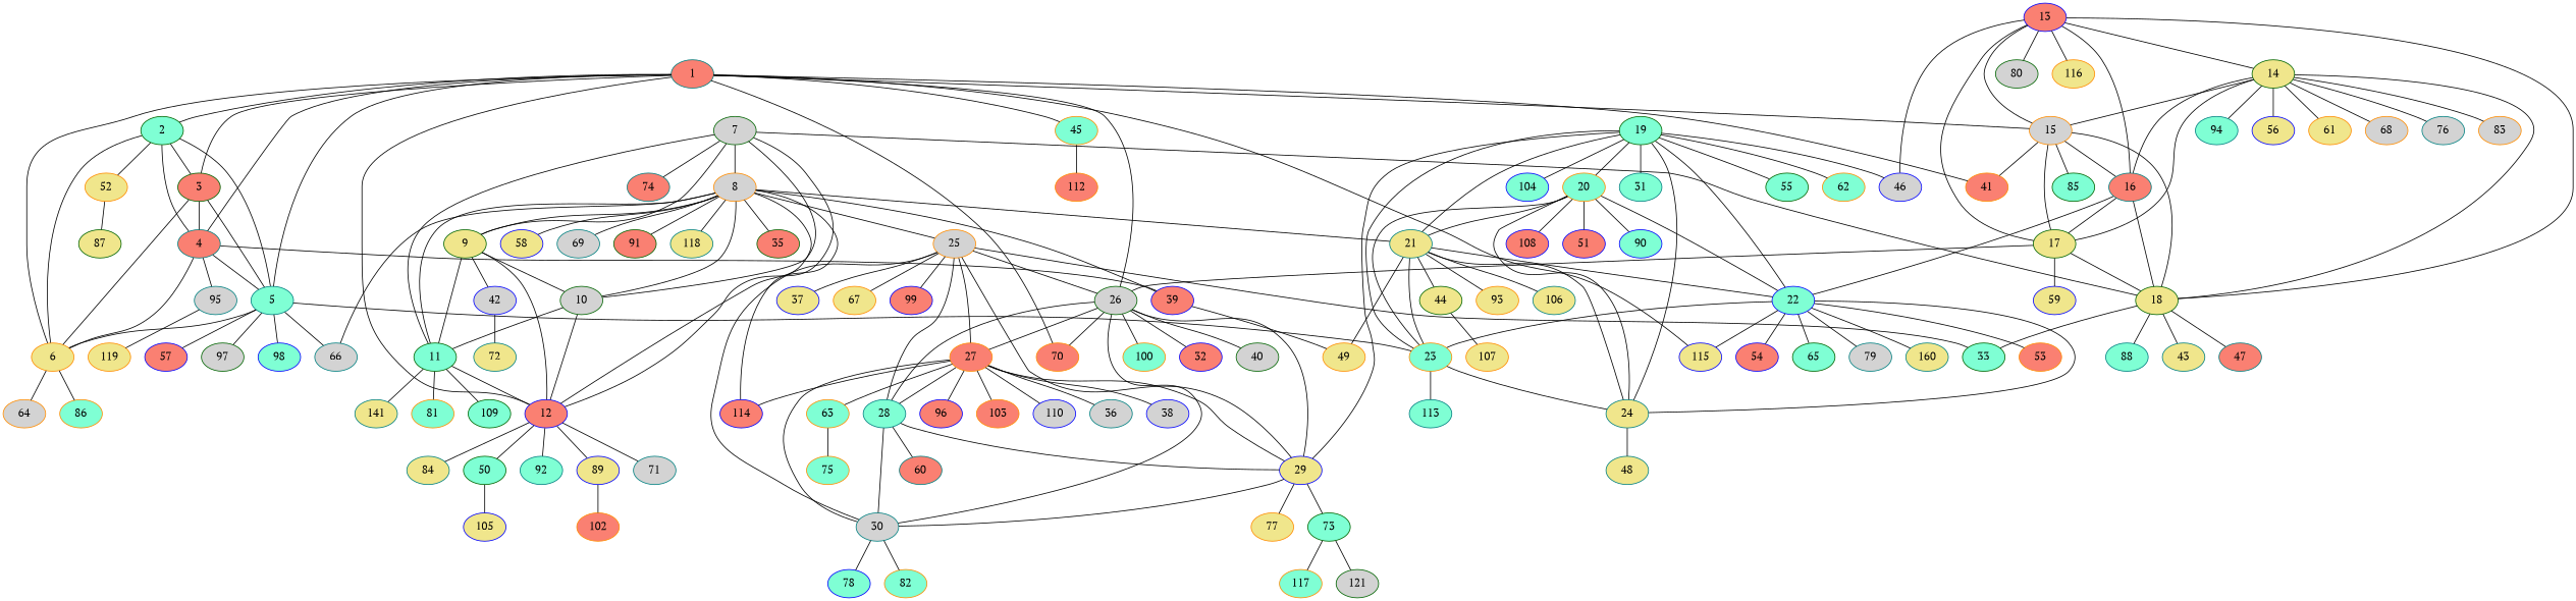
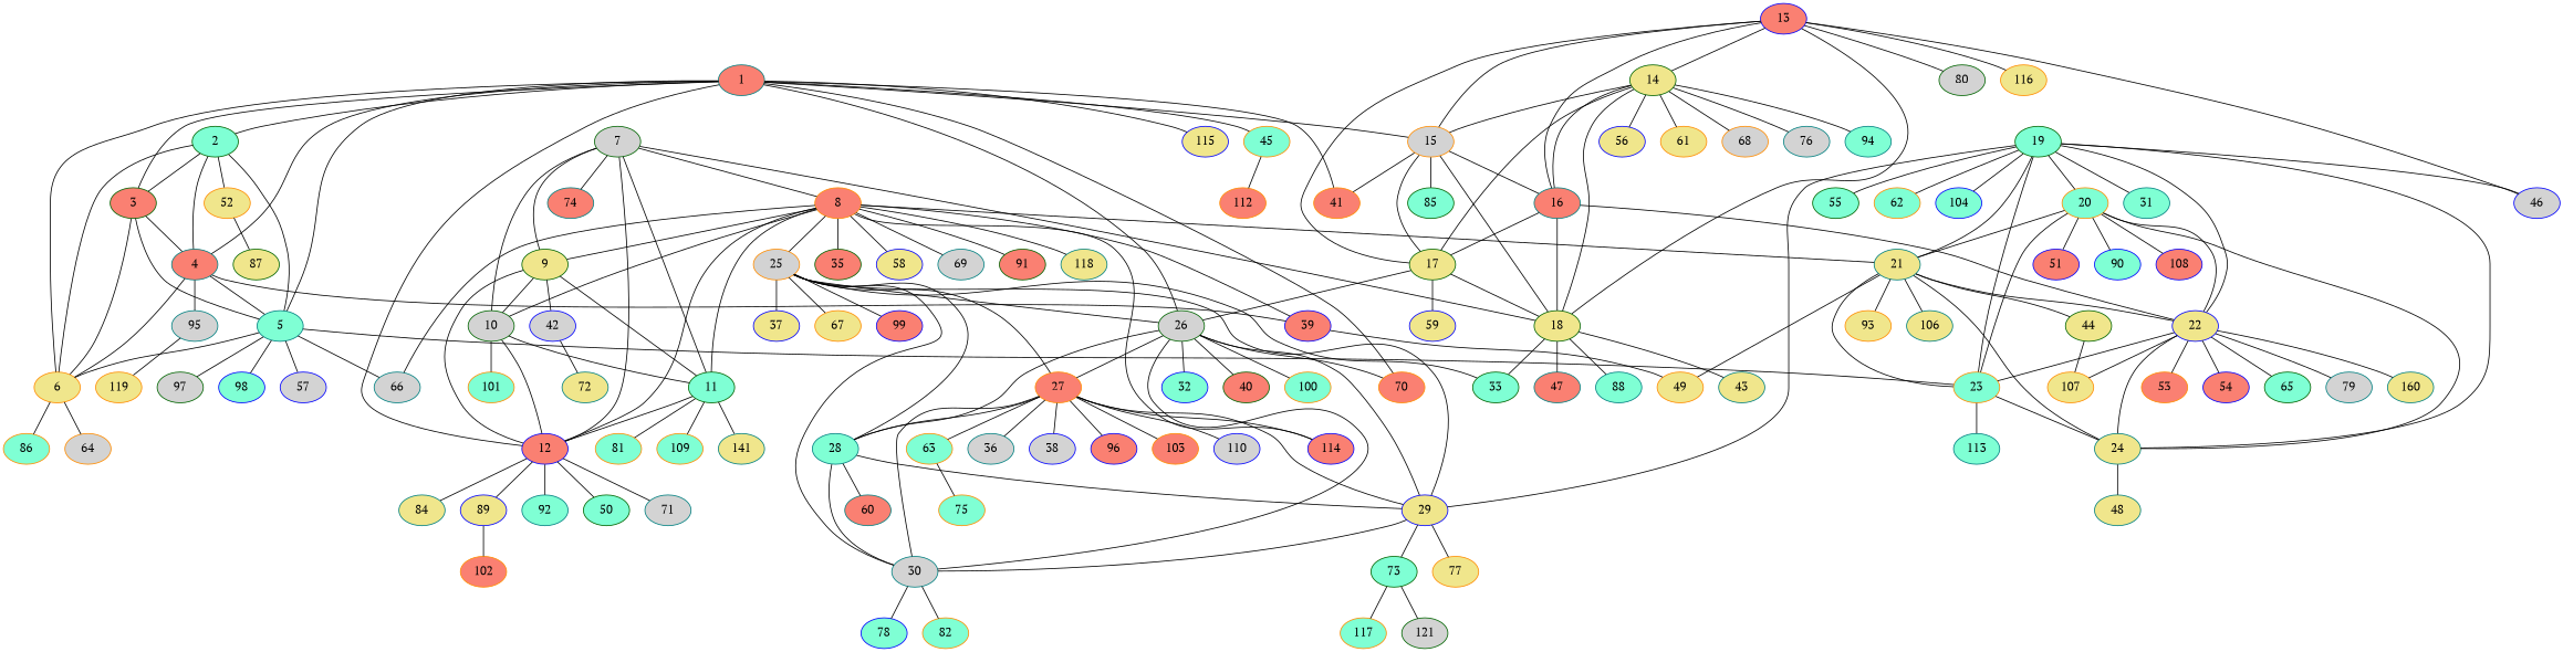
  graph {
    fontname="PT Serif"
    node [color=darkorange fillcolor=khaki fontname="PT Serif" style=filled]
    edge [fontname="PT Serif"]
    1 [color=teal fillcolor=salmon]
    2 [color=darkgreen fillcolor=aquamarine]
    3 [color=darkgreen fillcolor=salmon]
    4 [color=teal fillcolor=salmon]
    5 [color=teal fillcolor=aquamarine]
    6
    12 [color=blue fillcolor=salmon]
    15 [fillcolor=lightgrey]
    26 [color=darkgreen fillcolor=lightgrey]
    41 [fillcolor=salmon]
    45 [fillcolor=aquamarine]
    70 [fillcolor=salmon]
    115 [color=blue]
    52
    39 [color=blue fillcolor=salmon]
    95 [color=teal fillcolor=lightgrey]
    23 [fillcolor=aquamarine]
-   57 [color=blue fillcolor=salmon]
+   57 [color=blue fillcolor=lightgrey]
    66 [color=teal fillcolor=lightgrey]
    97 [color=darkgreen fillcolor=lightgrey]
    98 [color=blue fillcolor=aquamarine]
    64 [fillcolor=lightgrey]
    86 [fillcolor=aquamarine]
    50 [color=darkgreen fillcolor=aquamarine]
    71 [color=teal fillcolor=lightgrey]
    84 [color=teal]
    89 [color=blue]
    92 [color=teal fillcolor=aquamarine]
    18 [color=darkgreen]
    16 [color=teal fillcolor=salmon]
    17 [color=darkgreen]
    85 [color=darkgreen fillcolor=aquamarine]
    29 [color=blue]
    27 [fillcolor=salmon]
    28 [color=teal fillcolor=aquamarine]
    30 [color=teal fillcolor=lightgrey]
-   32 [color=blue fillcolor=salmon]
-   40 [color=darkgreen fillcolor=lightgrey]
+   32 [color=blue fillcolor=aquamarine]
+   40 [color=darkgreen fillcolor=salmon]
    100 [fillcolor=aquamarine]
    112 [fillcolor=salmon]
    87 [color=darkgreen]
    49
    119
    24 [color=teal]
    113 [color=teal fillcolor=aquamarine]
    7 [color=darkgreen fillcolor=lightgrey]
-   8 [fillcolor=lightgrey]
+   8 [fillcolor=salmon]
    9 [color=darkgreen]
    10 [color=darkgreen fillcolor=lightgrey]
    11 [color=darkgreen fillcolor=aquamarine]
    74 [color=teal fillcolor=salmon]
    21 [color=teal]
    25 [fillcolor=lightgrey]
    35 [color=darkgreen fillcolor=salmon]
    58 [color=blue]
    69 [color=teal fillcolor=lightgrey]
    91 [color=darkgreen fillcolor=salmon]
    114 [color=blue fillcolor=salmon]
    118 [color=teal]
    42 [color=blue fillcolor=lightgrey]
+   101 [fillcolor=aquamarine]
    81 [fillcolor=aquamarine]
-   109 [color=darkgreen fillcolor=aquamarine]
+   109 [fillcolor=aquamarine]
    n64 [color=teal label=141]
    33 [color=darkgreen fillcolor=aquamarine]
    43 [color=teal]
    47 [color=teal fillcolor=salmon]
    88 [color=teal fillcolor=aquamarine]
-   22 [color=blue fillcolor=aquamarine]
+   22 [color=blue]
    44 [color=darkgreen]
    93
    106 [color=teal]
    37 [color=blue]
    67
    99 [color=blue fillcolor=salmon]
    72 [color=teal]
-   105 [color=blue]
    102 [fillcolor=salmon]
    13 [color=blue fillcolor=salmon]
    14 [color=darkgreen]
    46 [color=blue fillcolor=lightgrey]
    80 [color=darkgreen fillcolor=lightgrey]
    116
    56 [color=blue]
    61
    68 [fillcolor=lightgrey]
    76 [color=teal fillcolor=lightgrey]
-   83 [fillcolor=lightgrey]
    94 [color=teal fillcolor=aquamarine]
    59 [color=blue]
    53 [fillcolor=salmon]
    54 [color=blue fillcolor=salmon]
    65 [color=darkgreen fillcolor=aquamarine]
    79 [color=teal fillcolor=lightgrey]
    n95 [color=teal label=160]
    19 [color=darkgreen fillcolor=aquamarine]
    20 [fillcolor=aquamarine]
    31 [color=teal fillcolor=aquamarine]
    55 [color=darkgreen fillcolor=aquamarine]
    62 [fillcolor=aquamarine]
    104 [color=blue fillcolor=aquamarine]
    51 [color=blue fillcolor=salmon]
    90 [color=blue fillcolor=aquamarine]
    108 [color=blue fillcolor=salmon]
    48 [color=teal]
    73 [color=darkgreen fillcolor=aquamarine]
    77
    107
    36 [color=teal fillcolor=lightgrey]
    38 [color=blue fillcolor=lightgrey]
    63 [fillcolor=aquamarine]
    96 [color=blue fillcolor=salmon]
    103 [fillcolor=salmon]
    110 [color=blue fillcolor=lightgrey]
    60 [color=teal fillcolor=salmon]
    78 [color=blue fillcolor=aquamarine]
    82 [fillcolor=aquamarine]
    75 [fillcolor=aquamarine]
    117 [fillcolor=aquamarine]
    121 [color=darkgreen fillcolor=lightgrey]
    1 -- 2
    1 -- 3
    1 -- 4
    1 -- 5
    1 -- 6
    1 -- 12
    1 -- 15
    1 -- 26
    1 -- 41
    1 -- 45
    1 -- 70
    1 -- 115
    2 -- 3
    2 -- 4
    2 -- 5
    2 -- 6
    2 -- 52
    3 -- 4
    3 -- 5
    3 -- 6
    4 -- 5
    4 -- 6
    4 -- 39
    4 -- 95
    5 -- 6
    5 -- 23
    5 -- 57
    5 -- 66
    5 -- 97
    5 -- 98
    6 -- 64
    6 -- 86
    12 -- 50
    12 -- 71
    12 -- 84
    12 -- 89
    12 -- 92
    15 -- 41
    15 -- 18
    15 -- 16
    15 -- 17
    15 -- 85
    26 -- 70
    26 -- 29
    26 -- 27
    26 -- 28
    26 -- 30
    26 -- 32
    26 -- 40
    26 -- 100
    45 -- 112
    52 -- 87
    39 -- 49
    95 -- 119
    23 -- 24
    23 -- 113
-   50 -- 105
    89 -- 102
    18 -- 33
    18 -- 43
    18 -- 47
    18 -- 88
    16 -- 18
    16 -- 17
    16 -- 22
    17 -- 26
    17 -- 18
    17 -- 59
    29 -- 30
    29 -- 73
    29 -- 77
    27 -- 29
    27 -- 28
    27 -- 30
    27 -- 114
    27 -- 36
    27 -- 38
    27 -- 63
    27 -- 96
    27 -- 103
    27 -- 110
    28 -- 29
    28 -- 30
    28 -- 60
    30 -- 78
    30 -- 82
    24 -- 48
    7 -- 12
    7 -- 18
    7 -- 8
    7 -- 9
    7 -- 10
    7 -- 11
    7 -- 74
    8 -- 12
    8 -- 39
    8 -- 66
    8 -- 9
    8 -- 10
    8 -- 11
    8 -- 21
    8 -- 25
    8 -- 35
    8 -- 58
    8 -- 69
    8 -- 91
    8 -- 114
    8 -- 118
    9 -- 12
    9 -- 10
    9 -- 11
    9 -- 42
    10 -- 12
    10 -- 11
+   10 -- 101
    11 -- 12
    11 -- 81
    11 -- 109
    11 -- n64
    21 -- 23
    21 -- 49
    21 -- 24
    21 -- 22
    21 -- 44
    21 -- 93
    21 -- 106
    25 -- 26
    25 -- 29
    25 -- 27
    25 -- 28
    25 -- 30
    25 -- 33
    25 -- 37
    25 -- 67
    25 -- 99
    42 -- 72
-   22 -- 115
+   22 -- 107
    22 -- 23
    22 -- 24
    22 -- 53
    22 -- 54
    22 -- 65
    22 -- 79
    22 -- n95
    44 -- 107
    13 -- 15
    13 -- 18
    13 -- 16
    13 -- 17
    13 -- 14
    13 -- 46
    13 -- 80
    13 -- 116
    14 -- 15
    14 -- 18
    14 -- 16
    14 -- 17
    14 -- 56
    14 -- 61
    14 -- 68
    14 -- 76
-   14 -- 83
    14 -- 94
    19 -- 23
    19 -- 29
    19 -- 24
    19 -- 21
    19 -- 22
    19 -- 46
    19 -- 20
    19 -- 31
    19 -- 55
    19 -- 62
    19 -- 104
    20 -- 23
    20 -- 24
    20 -- 21
    20 -- 22
    20 -- 51
    20 -- 90
    20 -- 108
    73 -- 117
    73 -- 121
    63 -- 75
  }
